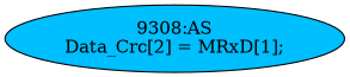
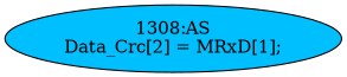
  strict digraph {
-   n1 [ast="<pyverilog.vparser.ast.Assign object at 0x7fb430332790>" def_var="['Data_Crc']" fillcolor=deepskyblue label="9308:AS\nData_Crc[2] = MRxD[1];" statements="[]" style=filled typ=Assign use_var="['MRxD']"]
+   n1 [ast="<pyverilog.vparser.ast.Assign object at 0x7fb430332790>" def_var="['Data_Crc']" fillcolor=deepskyblue label="1308:AS\nData_Crc[2] = MRxD[1];" statements="[]" style=filled typ=Assign use_var="['MRxD']"]
  }
